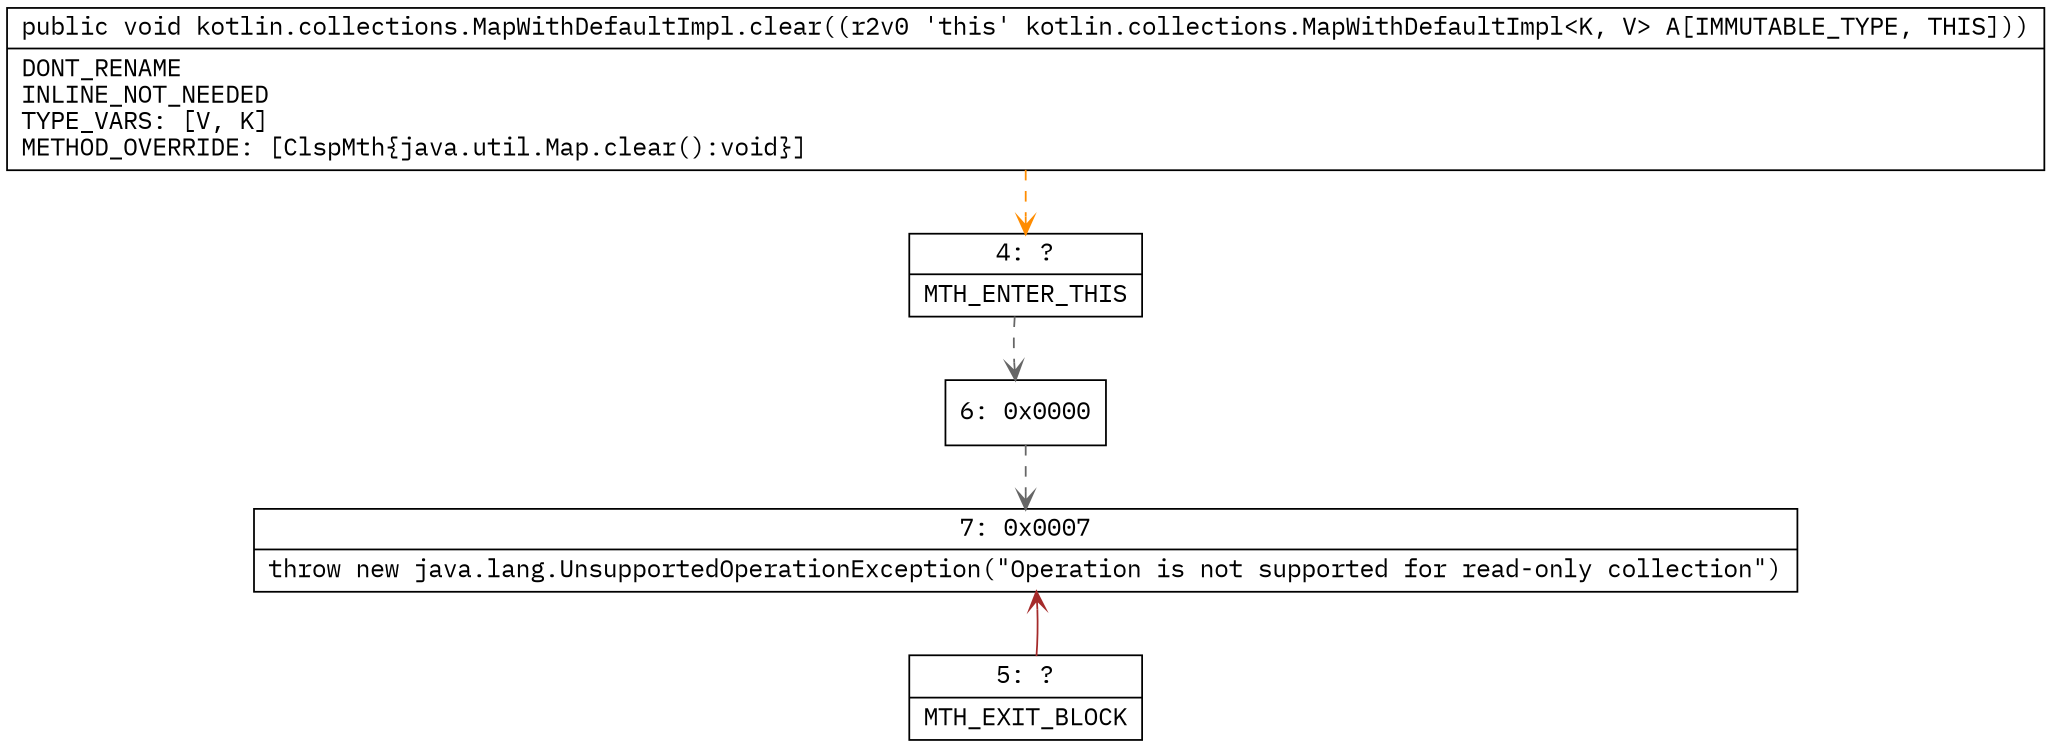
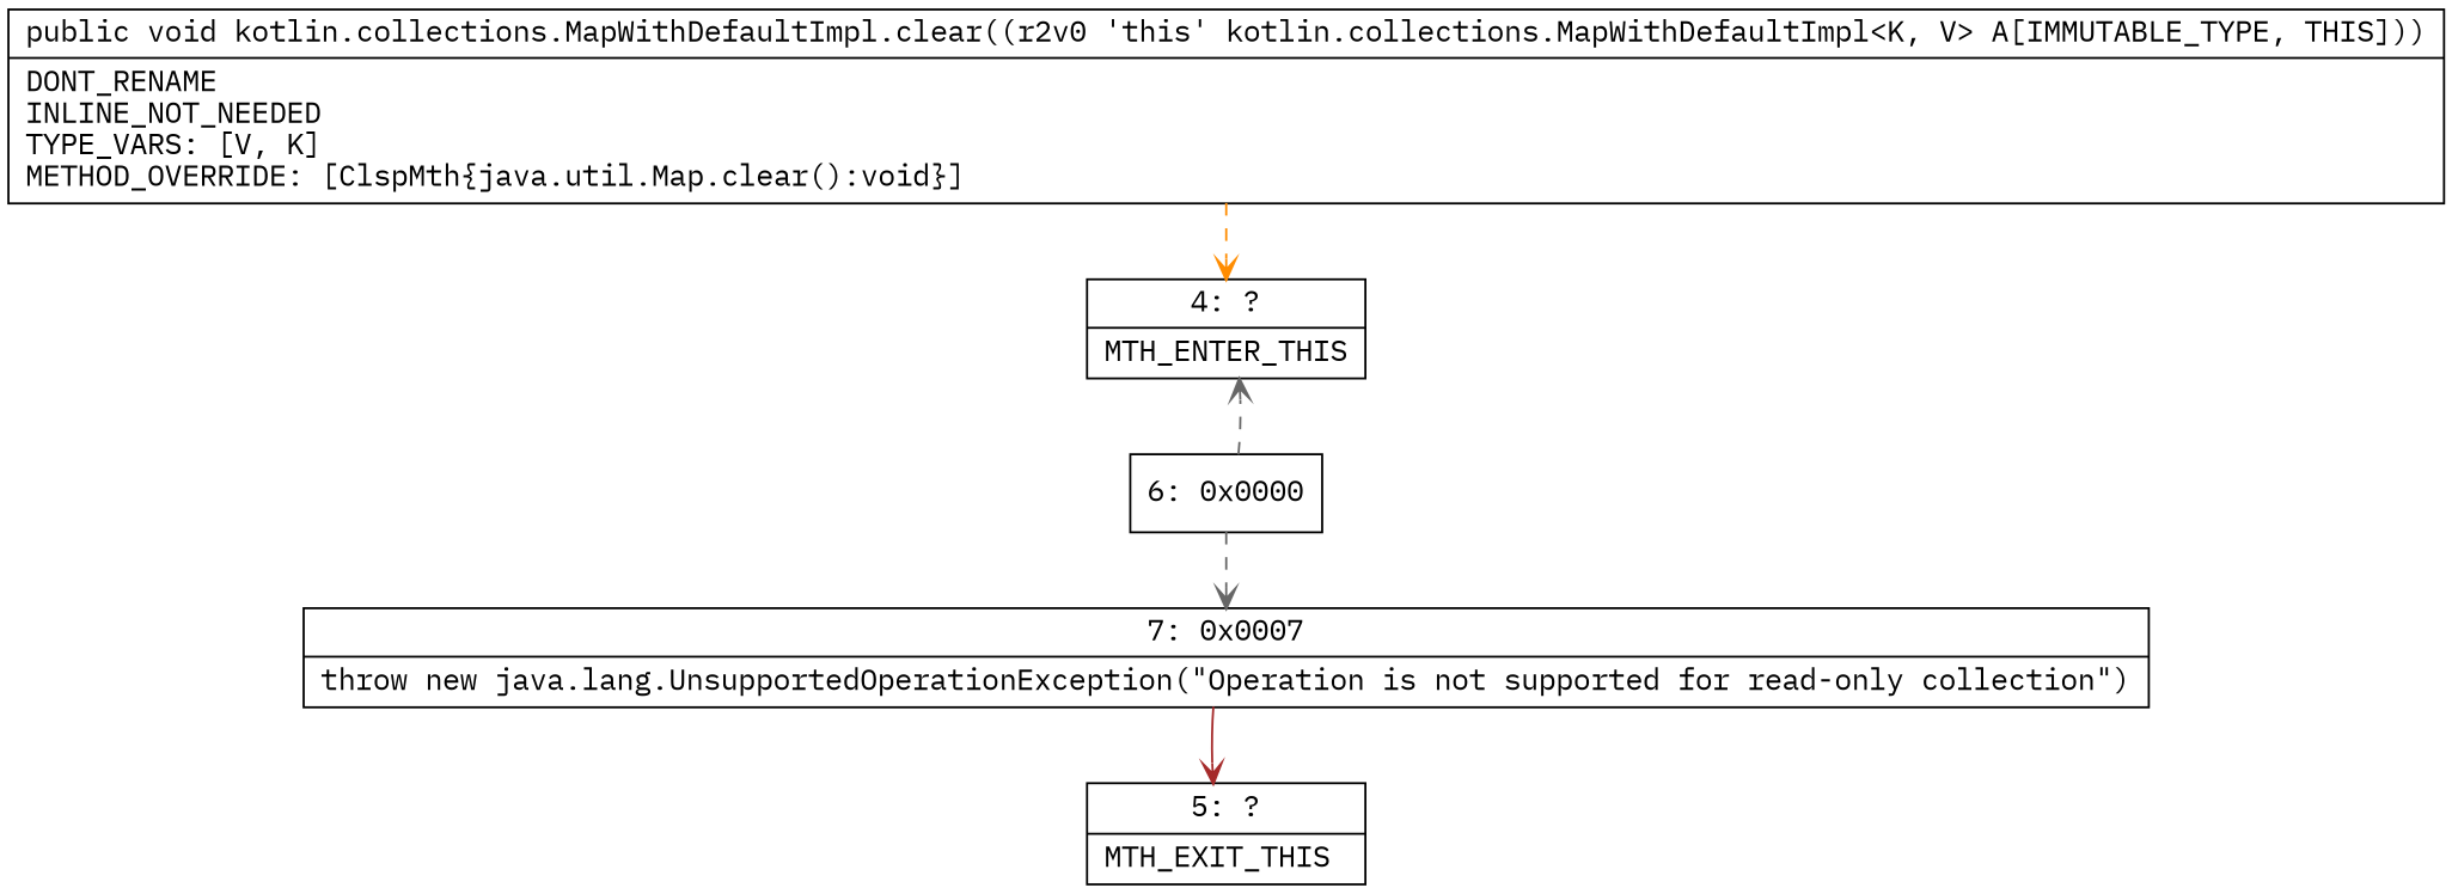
  digraph {
    fontname="IBM Plex Mono"
    node [fontname="IBM Plex Mono" shape=record]
    edge [arrowhead=vee color=gray40 fontname="IBM Plex Mono" style=dashed]
    n1 [label="{4\:\ ?|MTH_ENTER_THIS\l}"]
    n2 [label="{6\:\ 0x0000}"]
    n3 [label="{7\:\ 0x0007|throw new java.lang.UnsupportedOperationException(\"Operation is not supported for read\-only collection\")\l}"]
-   n4 [label="{5\:\ ?|MTH_EXIT_BLOCK\l}"]
+   n4 [label="{5\:\ ?|MTH_EXIT_THIS\l}"]
    n5 [label="{public void kotlin.collections.MapWithDefaultImpl.clear((r2v0 'this' kotlin.collections.MapWithDefaultImpl\<K, V\> A[IMMUTABLE_TYPE, THIS]))  | DONT_RENAME\lINLINE_NOT_NEEDED\lTYPE_VARS: [V, K]\lMETHOD_OVERRIDE: [ClspMth\{java.util.Map.clear():void\}]\l}"]
-   n1 -> n2
+   n2 -> n1
    n2 -> n3
-   n4 -> n3 [color=brown style=solid]
+   n3 -> n4 [color=brown style=solid]
    n5 -> n1 [color=darkorange]
  }
